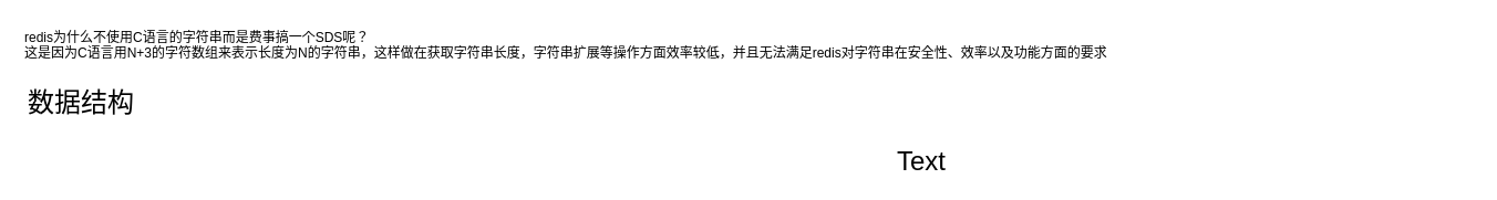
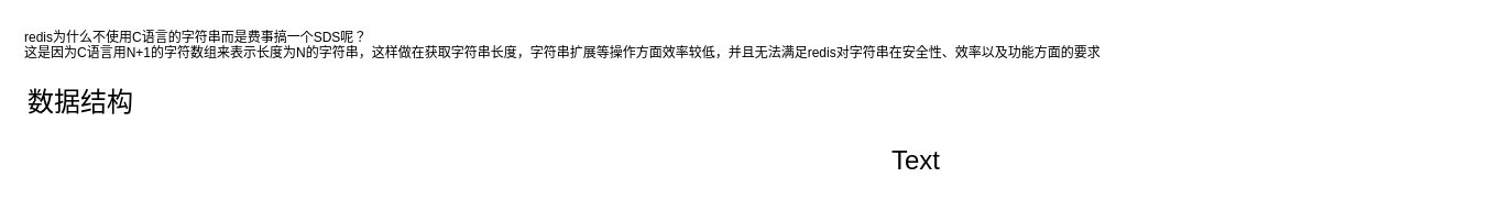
  <mxCell id="0" />
  <mxCell id="1" parent="0" />
- <mxCell id="2" value="redis为什么不使用C语言的字符串而是费事搞一个SDS呢？&lt;br&gt;这是因为C语言用N+3的字符数组来表示长度为N的字符串，这样做在获取字符串长度，字符串扩展等操作方面效率较低，并且无法满足redis对字符串在安全性、效率以及功能方面的要求" style="text;html=1;" vertex="1" parent="1"><mxGeometry x="20" y="20" width="1310" height="30" as="geometry" /></mxCell>
+ <mxCell id="2" value="redis为什么不使用C语言的字符串而是费事搞一个SDS呢？&lt;br&gt;这是因为C语言用N+1的字符数组来表示长度为N的字符串，这样做在获取字符串长度，字符串扩展等操作方面效率较低，并且无法满足redis对字符串在安全性、效率以及功能方面的要求" style="text;html=1;" vertex="1" parent="1"><mxGeometry x="20" y="20" width="1310" height="30" as="geometry" /></mxCell>
  <mxCell id="3" value="数据结构" style="text;html=1;resizable=0;points=[];autosize=1;align=left;verticalAlign=top;spacingTop=-4;fontSize=24;" vertex="1" parent="1"><mxGeometry x="23" y="76" width="60" height="20" as="geometry" /></mxCell>
  <mxCell id="4" value="Text" style="text;html=1;resizable=0;points=[];autosize=1;align=left;verticalAlign=top;spacingTop=-4;fontSize=24;" vertex="1" parent="1"><mxGeometry x="808" y="129" width="60" height="30" as="geometry" /></mxCell>
